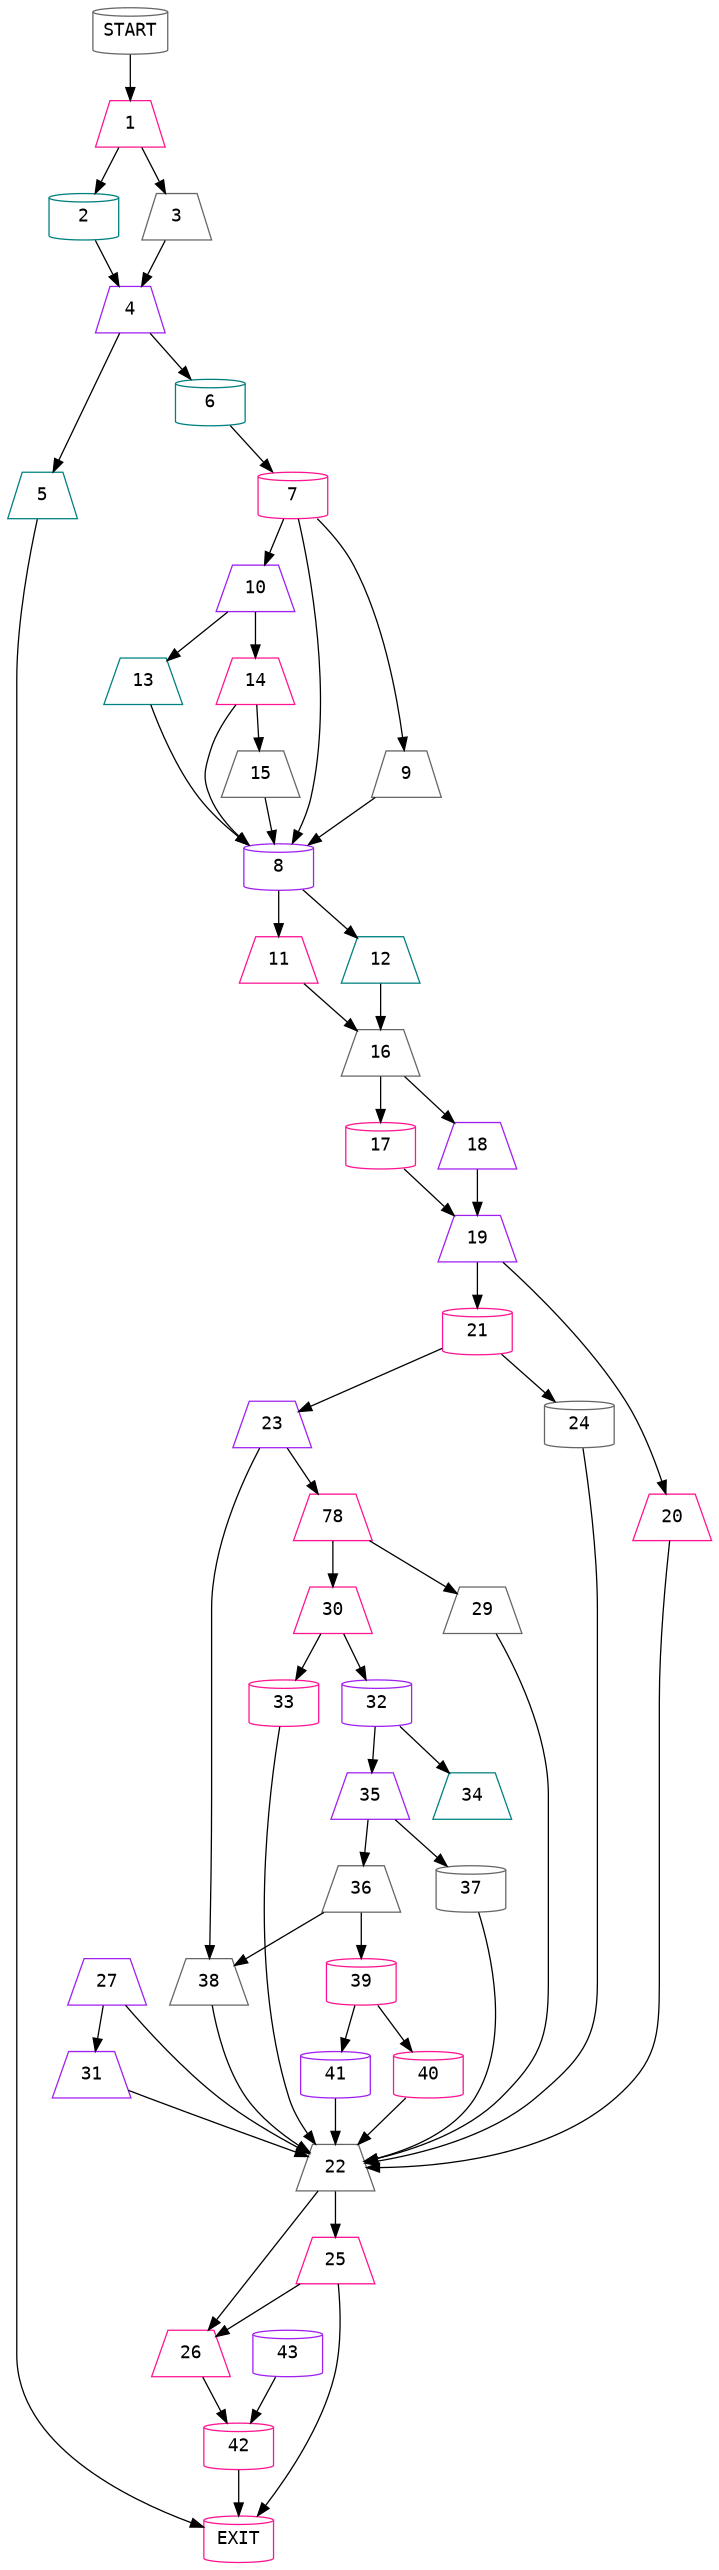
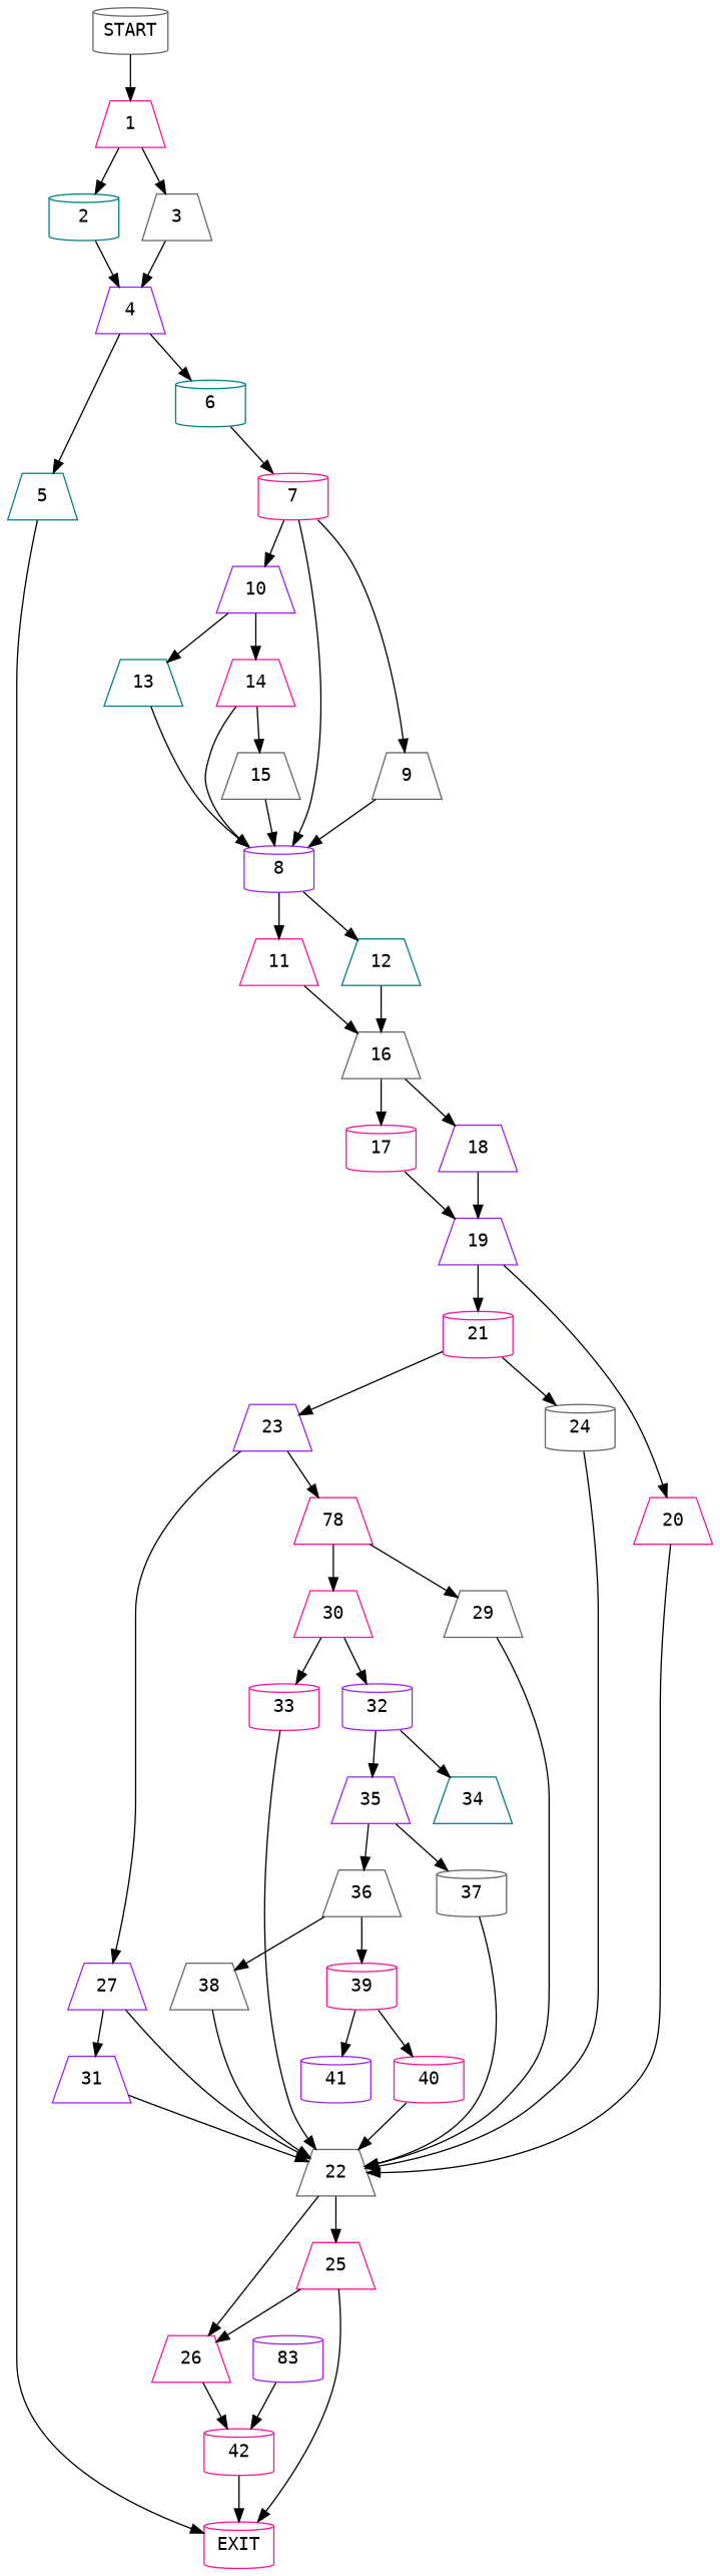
  digraph {
    fontname="DejaVu Sans Mono"
    node [color=deeppink fontname="DejaVu Sans Mono" shape=trapezium]
    edge [fontname="DejaVu Sans Mono"]
    n1 [color=gray40 label=START shape=cylinder]
    1
    2 [color=teal shape=cylinder]
    3 [color=gray40]
    n5 [label=EXIT shape=cylinder]
    4 [color=purple]
    5 [color=teal]
    6 [color=teal shape=cylinder]
    7 [shape=cylinder]
    8 [color=purple shape=cylinder]
    9 [color=gray40]
    10 [color=purple]
    11
    12 [color=teal]
    13 [color=teal]
    14
    16 [color=gray40]
    15 [color=gray40]
    17 [shape=cylinder]
    18 [color=purple]
    19 [color=purple]
    20
    21 [shape=cylinder]
    22 [color=gray40]
    23 [color=purple]
    24 [color=gray40 shape=cylinder]
    25
    26
    27 [color=purple]
    n30 [label=78]
    42 [shape=cylinder]
    31 [color=purple]
    29 [color=gray40]
    30
-   43 [color=purple shape=cylinder]
+   43 [color=purple shape=cylinder label=83]
    32 [color=purple shape=cylinder]
    33 [shape=cylinder]
    34 [color=teal]
    35 [color=purple]
    36 [color=gray40]
    37 [color=gray40 shape=cylinder]
    38 [color=gray40]
    39 [shape=cylinder]
    40 [shape=cylinder]
    41 [color=purple shape=cylinder]
    n1 -> 1
    1 -> 2
    1 -> 3
    2 -> 4
    3 -> 4
    4 -> 5
    4 -> 6
    5 -> n5
    6 -> 7
    7 -> 8
    7 -> 9
    7 -> 10
    8 -> 11
    8 -> 12
    9 -> 8
    10 -> 13
    10 -> 14
    11 -> 16
    12 -> 16
    13 -> 8
    14 -> 8
    14 -> 15
    16 -> 17
    16 -> 18
    15 -> 8
    17 -> 19
    18 -> 19
    19 -> 20
    19 -> 21
    20 -> 22
    21 -> 23
    21 -> 24
    22 -> 25
    22 -> 26
-   23 -> 38
+   23 -> 27
    23 -> n30
    24 -> 22
    25 -> n5
    25 -> 26
    26 -> 42
    27 -> 22
    27 -> 31
    n30 -> 29
    n30 -> 30
    42 -> n5
    31 -> 22
    29 -> 22
    30 -> 32
    30 -> 33
    43 -> 42
    32 -> 34
    32 -> 35
    33 -> 22
    35 -> 36
    35 -> 37
    36 -> 38
    36 -> 39
    37 -> 22
    38 -> 22
    39 -> 40
    39 -> 41
    40 -> 22
-   41 -> 22
  }
